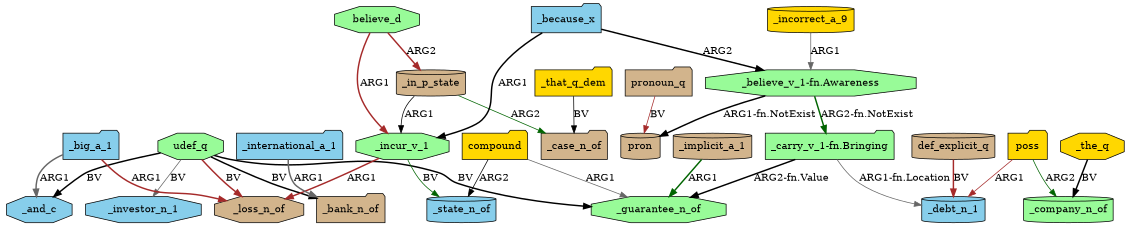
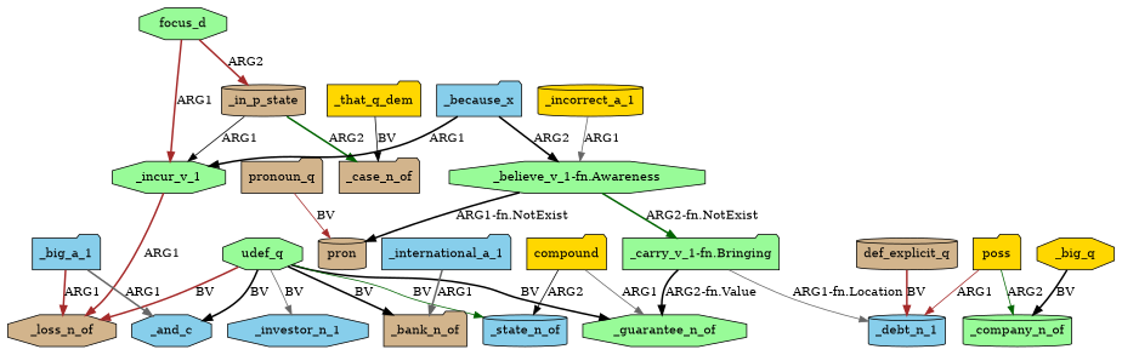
  digraph {
    node [fillcolor=tan shape=folder style=filled]
    edge [color=black style=bold]
-   _implicit_a_1 [shape=cylinder]
    _guarantee_n_of [fillcolor=palegreen shape=octagon]
    udef_q [fillcolor=palegreen shape=octagon]
    _investor_n_1 [fillcolor=skyblue shape=octagon]
    _and_c [fillcolor=skyblue shape=octagon]
    _state_n_of [fillcolor=skyblue shape=cylinder]
    _loss_n_of [shape=octagon]
    _bank_n_of
    _incur_v_1 [fillcolor=palegreen shape=octagon]
-   _incorrect_a_1 [fillcolor=gold shape=cylinder label=_incorrect_a_9]
+   _incorrect_a_1 [fillcolor=gold shape=cylinder]
    "_believe_v_1-fn.Awareness" [fillcolor=palegreen shape=octagon]
    pron [shape=cylinder]
    "_carry_v_1-fn.Bringing" [fillcolor=palegreen]
    _debt_n_1 [fillcolor=skyblue shape=cylinder]
-   focus_d [fillcolor=palegreen shape=octagon label=believe_d]
+   focus_d [fillcolor=palegreen shape=octagon]
    _in_p_state [shape=cylinder]
    _case_n_of
    compound [fillcolor=gold]
    _because_x [fillcolor=skyblue]
-   _the_q [fillcolor=gold shape=octagon]
+   _the_q [fillcolor=gold shape=octagon label=_big_q]
    _company_n_of [fillcolor=palegreen shape=cylinder]
    pronoun_q
    def_explicit_q [shape=cylinder]
    _big_a_1 [fillcolor=skyblue]
    _that_q_dem [fillcolor=gold]
    _international_a_1 [fillcolor=skyblue]
    poss [fillcolor=gold]
-   _implicit_a_1 -> _guarantee_n_of [color=darkgreen label=ARG1]
    udef_q -> _guarantee_n_of [label=BV]
    udef_q -> _investor_n_1 [color=gray40 label=BV style=solid]
    udef_q -> _and_c [label=BV]
-   _incur_v_1 -> _state_n_of [color=darkgreen label=BV style=solid]
+   udef_q -> _state_n_of [color=darkgreen label=BV style=solid]
    udef_q -> _loss_n_of [color=brown label=BV]
    udef_q -> _bank_n_of [label=BV]
    _incur_v_1 -> _loss_n_of [color=brown label=ARG1]
    _incorrect_a_1 -> "_believe_v_1-fn.Awareness" [color=gray40 label=ARG1 style=solid]
    "_believe_v_1-fn.Awareness" -> pron [label="ARG1-fn.NotExist"]
    "_believe_v_1-fn.Awareness" -> "_carry_v_1-fn.Bringing" [color=darkgreen label="ARG2-fn.NotExist"]
    "_carry_v_1-fn.Bringing" -> _guarantee_n_of [label="ARG2-fn.Value"]
    "_carry_v_1-fn.Bringing" -> _debt_n_1 [color=gray40 label="ARG1-fn.Location" style=solid]
    focus_d -> _incur_v_1 [color=brown label=ARG1]
    focus_d -> _in_p_state [color=brown label=ARG2]
    _in_p_state -> _incur_v_1 [label=ARG1 style=solid]
-   _in_p_state -> _case_n_of [color=darkgreen label=ARG2 style=solid]
+   _in_p_state -> _case_n_of [color=darkgreen label=ARG2]
    compound -> _guarantee_n_of [color=gray40 label=ARG1 style=solid]
    compound -> _state_n_of [label=ARG2 style=solid]
    _because_x -> _incur_v_1 [label=ARG1]
    _because_x -> "_believe_v_1-fn.Awareness" [label=ARG2]
    _the_q -> _company_n_of [label=BV]
    pronoun_q -> pron [color=brown label=BV style=solid]
    def_explicit_q -> _debt_n_1 [color=brown label=BV]
    _big_a_1 -> _and_c [color=gray40 label=ARG1]
    _big_a_1 -> _loss_n_of [color=brown label=ARG1]
    _that_q_dem -> _case_n_of [label=BV style=solid]
    _international_a_1 -> _bank_n_of [color=gray40 label=ARG1]
    poss -> _debt_n_1 [color=brown label=ARG1 style=solid]
    poss -> _company_n_of [color=darkgreen label=ARG2 style=solid]
  }
